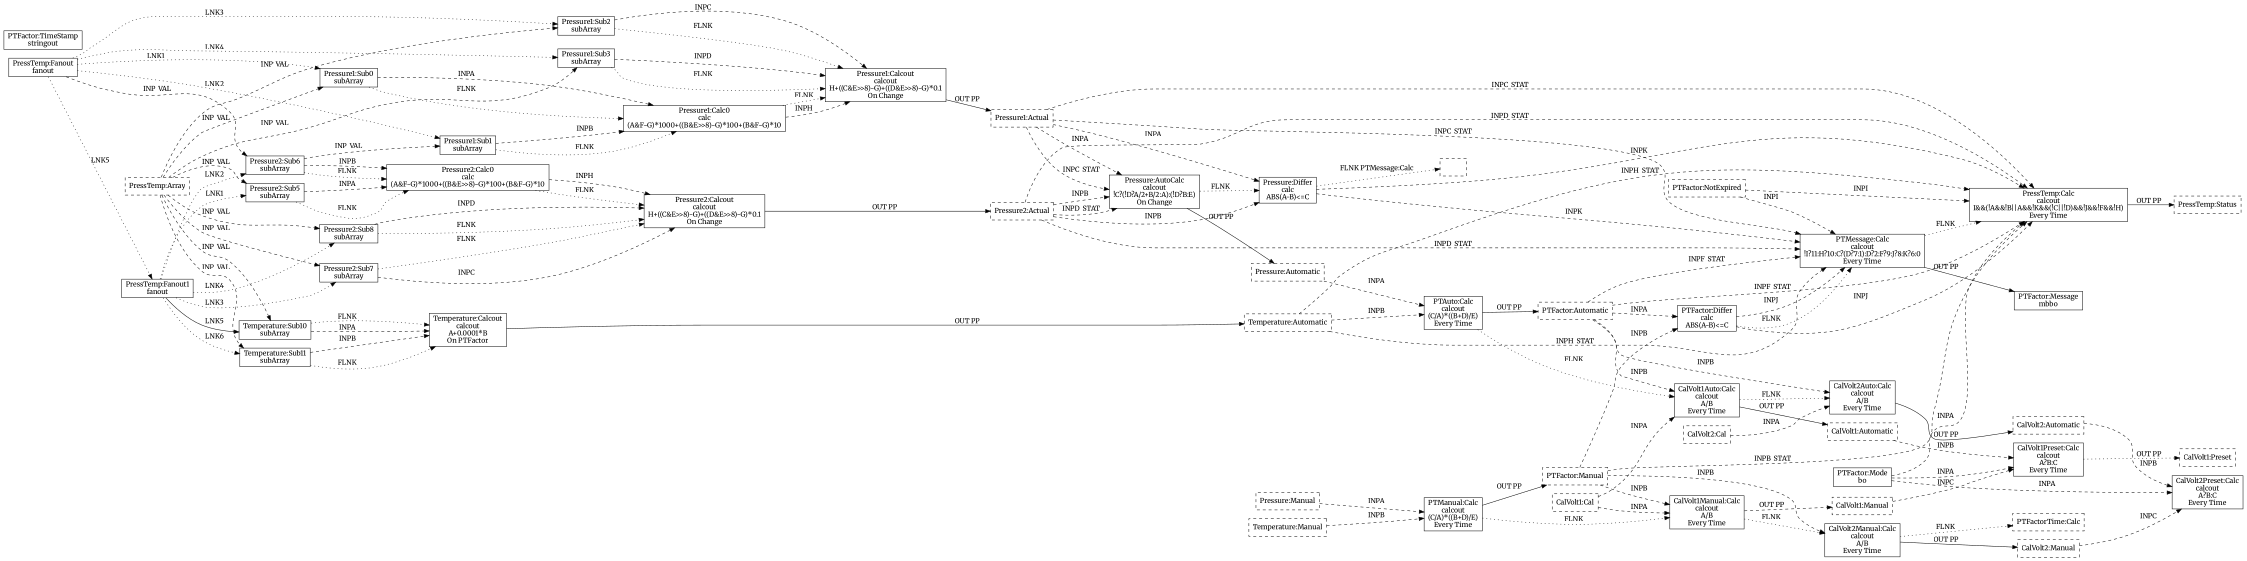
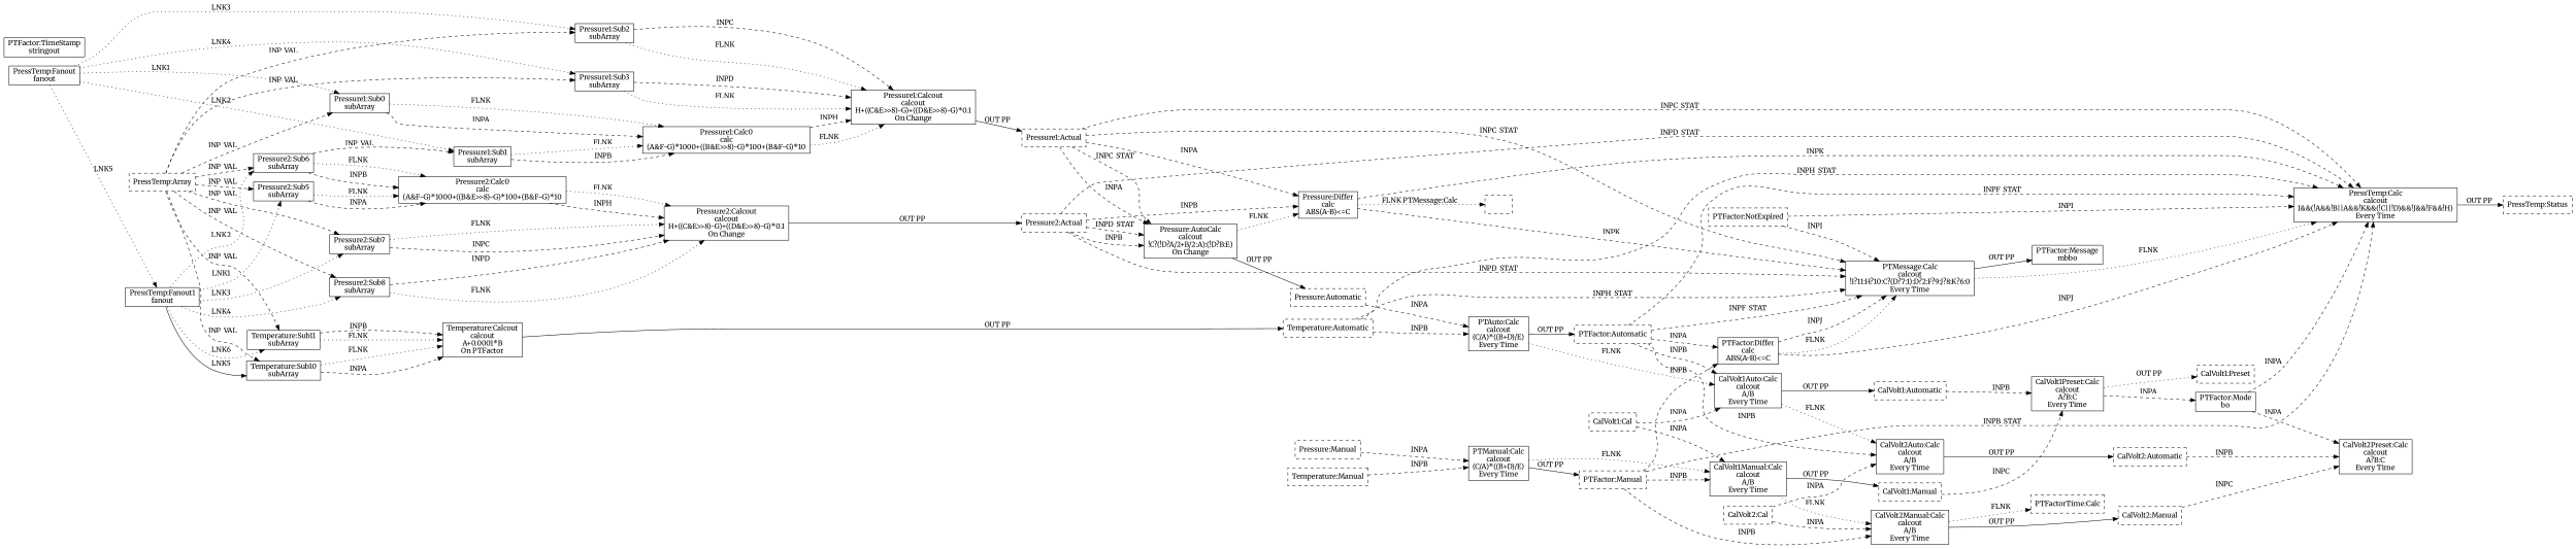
  digraph {
    fontname=Merriweather
    rankdir=LR
    node [fontname=Merriweather shape=box]
    edge [fontname=Merriweather style=dashed]
    n1 [label="PressTemp:Fanout\nfanout"]
    n2 [label="Pressure1:Sub0\nsubArray"]
    n3 [label="PressTemp:Fanout1\nfanout"]
    n4 [label="Pressure1:Sub3\nsubArray"]
    n5 [label="Pressure1:Sub2\nsubArray"]
    n6 [label="Pressure1:Sub1\nsubArray"]
    n7 [label="Pressure1:Calc0\ncalc\n(A&F-G)*1000+((B&E>>8)-G)*100+(B&F-G)*10"]
    n8 [label="Pressure2:Sub5\nsubArray"]
    n9 [label="Temperature:Sub11\nsubArray"]
    n10 [label="Temperature:Sub10\nsubArray"]
    n11 [label="Pressure2:Sub8\nsubArray"]
    n12 [label="Pressure2:Sub7\nsubArray"]
    n13 [label="Pressure2:Sub6\nsubArray"]
    n14 [label="Pressure1:Calcout\ncalcout\nH+((C&E>>8)-G)+((D&E>>8)-G)*0.1\nOn Change"]
    n15 [label="Pressure2:Calc0\ncalc\n(A&F-G)*1000+((B&E>>8)-G)*100+(B&F-G)*10"]
    n16 [label="Temperature:Calcout\ncalcout\nA+0.0001*B\nOn PTFactor"]
    n17 [label="Pressure2:Calcout\ncalcout\nH+((C&E>>8)-G)+((D&E>>8)-G)*0.1\nOn Change"]
    "Pressure1:Actual" [style=dashed]
    "Temperature:Automatic" [style=dashed]
    "Pressure2:Actual" [style=dashed]
    "PressTemp:Array" [style=dashed]
    n22 [label="Pressure:AutoCalc\ncalcout\n!C?(!D?A/2+B/2:A):(!D?B:E)\nOn Change"]
    n23 [label="Pressure:Differ\ncalc\nABS(A-B)<=C"]
    n24 [label="PTMessage:Calc\ncalcout\n!I?11:H?10:C?(D?7:1):D?2:F?9:J?8:K?6:0\nEvery Time"]
    n25 [label="PressTemp:Calc\ncalcout\nI&&(!A&&!B||A&&!K&&(!C||!D)&&!J&&!F&&!H)\nEvery Time"]
    "Pressure:Automatic" [style=dashed]
    "" [style=dashed]
    n28 [label="PTFactor:Message\nmbbo"]
    "PressTemp:Status" [style=dashed]
    n30 [label="PTAuto:Calc\ncalcout\n(C/A)*((B+D)/E)\nEvery Time"]
    "PTFactor:Automatic" [style=dashed]
    n32 [label="CalVolt1Auto:Calc\ncalcout\nA/B\nEvery Time"]
    n33 [label="PTFactor:Mode\nbo"]
    n34 [label="CalVolt1Preset:Calc\ncalcout\nA?B:C\nEvery Time"]
    n35 [label="CalVolt2Preset:Calc\ncalcout\nA?B:C\nEvery Time"]
    "CalVolt1:Preset" [style=dashed]
    n37 [label="PTFactor:Differ\ncalc\nABS(A-B)<=C"]
    "PTFactor:Manual" [style=dashed]
    n39 [label="CalVolt1Manual:Calc\ncalcout\nA/B\nEvery Time"]
    n40 [label="CalVolt2Manual:Calc\ncalcout\nA/B\nEvery Time"]
    "CalVolt1:Manual" [style=dashed]
    "PTFactorTime:Calc" [style=dashed]
    "CalVolt2:Manual" [style=dashed]
    n44 [label="CalVolt2Auto:Calc\ncalcout\nA/B\nEvery Time"]
    "CalVolt1:Automatic" [style=dashed]
    "CalVolt2:Automatic" [style=dashed]
    "PTFactor:NotExpired" [style=dashed]
    "CalVolt1:Cal" [style=dashed]
    "CalVolt2:Cal" [style=dashed]
    n50 [label="PTManual:Calc\ncalcout\n(C/A)*((B+D)/E)\nEvery Time"]
    "Temperature:Manual" [style=dashed]
    "Pressure:Manual" [style=dashed]
    n53 [label="PTFactor:TimeStamp\nstringout"]
    n1 -> n2 [label="LNK1  " style=dotted]
    n1 -> n3 [label="LNK5  " style=dotted]
    n1 -> n4 [label="LNK4  " style=dotted]
    n1 -> n5 [label="LNK3  " style=dotted]
    n1 -> n6 [label="LNK2  " style=dotted]
    n2 -> n7 [label="FLNK  " style=dotted]
    n2 -> n7 [label="INPA  "]
    n3 -> n8 [label="LNK1  " style=dotted]
    n3 -> n9 [label="LNK6  " style=dotted]
    n3 -> n10 [label="LNK5  " style=solid]
    n3 -> n11 [label="LNK4  " style=dotted]
    n3 -> n12 [label="LNK3  " style=dotted]
    n3 -> n13 [label="LNK2  " style=dotted]
    n4 -> n14 [label="FLNK  " style=dotted]
    n4 -> n14 [label="INPD  "]
    n5 -> n14 [label="FLNK  " style=dotted]
    n5 -> n14 [label="INPC  "]
    n6 -> n7 [label="FLNK  " style=dotted]
    n6 -> n7 [label="INPB  "]
    n7 -> n14 [label="FLNK  " style=dotted]
    n7 -> n14 [label="INPH  "]
    n8 -> n15 [label="FLNK  " style=dotted]
    n8 -> n15 [label="INPA  "]
    n9 -> n16 [label="FLNK  " style=dotted]
    n9 -> n16 [label="INPB  "]
    n10 -> n16 [label="FLNK  " style=dotted]
    n10 -> n16 [label="INPA  "]
    n11 -> n17 [label="FLNK  " style=dotted]
    n11 -> n17 [label="INPD  "]
    n12 -> n17 [label="FLNK  " style=dotted]
    n12 -> n17 [label="INPC  "]
    n13 -> n6 [label="INP  VAL"]
    n13 -> n15 [label="FLNK  " style=dotted]
    n13 -> n15 [label="INPB  "]
    n14 -> "Pressure1:Actual" [label="OUT PP " style=solid]
    n15 -> n17 [label="FLNK  " style=dotted]
    n15 -> n17 [label="INPH  "]
    n16 -> "Temperature:Automatic" [label="OUT PP " style=solid]
    n17 -> "Pressure2:Actual" [label="OUT PP " style=solid]
    "Pressure1:Actual" -> n22 [label="INPC  STAT"]
    "Pressure1:Actual" -> n22 [label="INPA  "]
    "Pressure1:Actual" -> n23 [label="INPA  "]
    "Pressure1:Actual" -> n24 [label="INPC  STAT"]
    "Pressure1:Actual" -> n25 [label="INPC  STAT"]
    "Temperature:Automatic" -> n24 [label="INPH  STAT"]
    "Temperature:Automatic" -> n25 [label="INPH  STAT"]
    "Temperature:Automatic" -> n30 [label="INPB  "]
    "Pressure2:Actual" -> n22 [label="INPB  "]
    "Pressure2:Actual" -> n22 [label="INPD  STAT"]
    "Pressure2:Actual" -> n23 [label="INPB  "]
    "Pressure2:Actual" -> n24 [label="INPD  STAT"]
    "Pressure2:Actual" -> n25 [label="INPD  STAT"]
    "PressTemp:Array" -> n2 [label="INP  VAL"]
    "PressTemp:Array" -> n4 [label="INP  VAL"]
    "PressTemp:Array" -> n5 [label="INP  VAL"]
    "PressTemp:Array" -> n8 [label="INP  VAL"]
    "PressTemp:Array" -> n9 [label="INP  VAL"]
    "PressTemp:Array" -> n10 [label="INP  VAL"]
    "PressTemp:Array" -> n11 [label="INP  VAL"]
    "PressTemp:Array" -> n12 [label="INP  VAL"]
-   n1 -> n13 [label="INP  VAL"]
+   "PressTemp:Array" -> n13 [label="INP  VAL"]
    n22 -> n23 [label="FLNK  " style=dotted]
    n22 -> "Pressure:Automatic" [label="OUT PP " style=solid]
    n23 -> n24 [label="INPK  "]
    n23 -> n25 [label="INPK  "]
    n23 -> "" [label="FLNK PTMessage:Calc " style=dotted]
    n24 -> n25 [label="FLNK  " style=dotted]
    n24 -> n28 [label="OUT PP " style=solid]
    n25 -> "PressTemp:Status" [label="OUT PP " style=solid]
    "Pressure:Automatic" -> n30 [label="INPA  "]
    n30 -> "PTFactor:Automatic" [label="OUT PP " style=solid]
    n30 -> n32 [label="FLNK  " style=dotted]
    "PTFactor:Automatic" -> n24 [label="INPF  STAT"]
    "PTFactor:Automatic" -> n25 [label="INPF  STAT"]
    "PTFactor:Automatic" -> n32 [label="INPB  "]
    "PTFactor:Automatic" -> n37 [label="INPA  "]
    "PTFactor:Automatic" -> n44 [label="INPB  "]
    n32 -> n44 [label="FLNK  " style=dotted]
    n32 -> "CalVolt1:Automatic" [label="OUT PP " style=solid]
    n33 -> n25 [label="INPA  "]
-   n33 -> n34 [label="INPA  "]
+   n34 -> n33 [label="INPA  "]
    n33 -> n35 [label="INPA  "]
    n34 -> "CalVolt1:Preset" [label="OUT PP " style=dotted]
    n37 -> n24 [label="FLNK  " style=dotted]
    n37 -> n24 [label="INPJ  "]
    n37 -> n25 [label="INPJ  "]
    "PTFactor:Manual" -> n25 [label="INPB  STAT"]
    "PTFactor:Manual" -> n37 [label="INPB  "]
    "PTFactor:Manual" -> n39 [label="INPB  "]
    "PTFactor:Manual" -> n40 [label="INPB  "]
    n39 -> n40 [label="FLNK  " style=dotted]
-   n39 -> "CalVolt1:Manual" [label="OUT PP "]
+   n39 -> "CalVolt1:Manual" [label="OUT PP " style=solid]
    n40 -> "PTFactorTime:Calc" [label="FLNK  " style=dotted]
    n40 -> "CalVolt2:Manual" [label="OUT PP " style=solid]
    "CalVolt1:Manual" -> n34 [label="INPC  "]
    "CalVolt2:Manual" -> n35 [label="INPC  "]
    n44 -> "CalVolt2:Automatic" [label="OUT PP " style=solid]
    "CalVolt1:Automatic" -> n34 [label="INPB  "]
    "CalVolt2:Automatic" -> n35 [label="INPB  "]
    "PTFactor:NotExpired" -> n24 [label="INPI  "]
    "PTFactor:NotExpired" -> n25 [label="INPI  "]
    "CalVolt1:Cal" -> n32 [label="INPA  "]
    "CalVolt1:Cal" -> n39 [label="INPA  "]
+   "CalVolt2:Cal" -> n40 [label="INPA  "]
    "CalVolt2:Cal" -> n44 [label="INPA  "]
    n50 -> "PTFactor:Manual" [label="OUT PP " style=solid]
    n50 -> n39 [label="FLNK  " style=dotted]
    "Temperature:Manual" -> n50 [label="INPB  "]
    "Pressure:Manual" -> n50 [label="INPA  "]
  }
